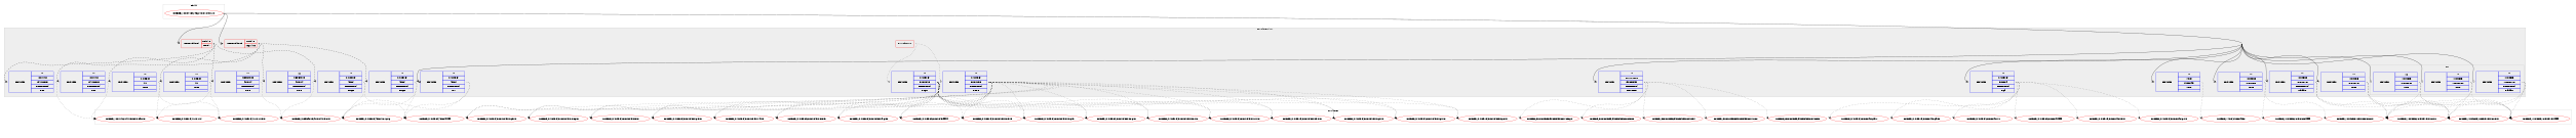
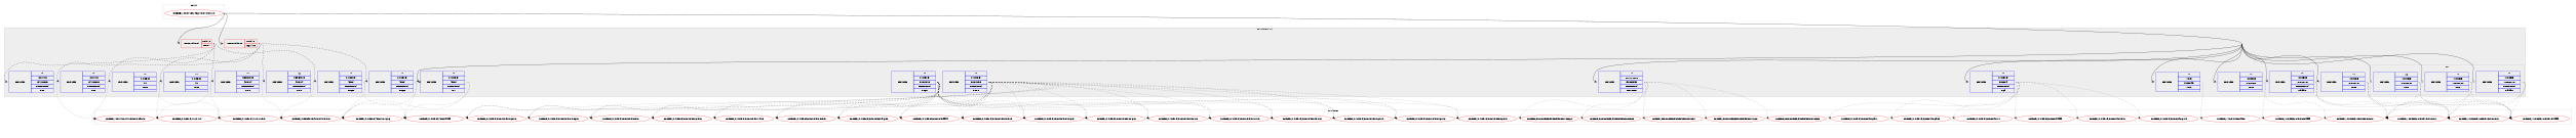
  digraph {
    compound=true
    concentrate=true
    fontname="DejaVu Sans"
    fontsize=10
    newrank=true
    rankdir=TB
    ranksep=1.5
    node [color=red fontname="DejaVu Sans" fontsize=10]
    edge [arrowhead=vee fontname="DejaVu Sans" headport=w style=dotted tailport=e weight=100]
    n1 [label="portage://x11-drivers/xf86-input-void-1.4.1" width=4]
    n2 [color=blue label=<<TABLE BORDER="0" CELLBORDER="1" CELLSPACING="0" CELLPADDING="4" WIDTH="220"><TR><TD ROWSPAN="6" CELLPADDING="30">pack_dep</TD></TR><TR><TD WIDTH="110">no</TD></TR><TR><TD>sys-devel</TD></TR><TR><TD>automake</TD></TR><TR><TD>greaterequal</TD></TR><TR><TD>1.16.1</TD></TR></TABLE>> shape=none]
    n3 [color=blue label=<<TABLE BORDER="0" CELLBORDER="1" CELLSPACING="0" CELLPADDING="4" WIDTH="220"><TR><TD ROWSPAN="6" CELLPADDING="30">pack_dep</TD></TR><TR><TD WIDTH="110">no</TD></TR><TR><TD>sys-devel</TD></TR><TR><TD>automake</TD></TR><TR><TD>greaterequal</TD></TR><TR><TD>1.15.1</TD></TR></TABLE>> shape=none]
-   n4 [label=<<TABLE BORDER="0" CELLBORDER="1" CELLSPACING="0" CELLPADDING="4"><TR><TD CELLPADDING="10">any_of_group</TD></TR></TABLE>> shape=none]
    n5 [color=blue label=<<TABLE BORDER="0" CELLBORDER="1" CELLSPACING="0" CELLPADDING="4" WIDTH="220"><TR><TD ROWSPAN="6" CELLPADDING="30">pack_dep</TD></TR><TR><TD WIDTH="110">no</TD></TR><TR><TD>sys-devel</TD></TR><TR><TD>libtool</TD></TR><TR><TD>greaterequal</TD></TR><TR><TD>2.2.6a</TD></TR></TABLE>> shape=none]
    n6 [color=blue label=<<TABLE BORDER="0" CELLBORDER="1" CELLSPACING="0" CELLPADDING="4" WIDTH="220"><TR><TD ROWSPAN="6" CELLPADDING="30">pack_dep</TD></TR><TR><TD WIDTH="110">no</TD></TR><TR><TD>sys-devel</TD></TR><TR><TD>m4</TD></TR><TR><TD>none</TD></TR><TR><TD></TD></TR></TABLE>> shape=none]
    n7 [color=blue label=<<TABLE BORDER="0" CELLBORDER="1" CELLSPACING="0" CELLPADDING="4" WIDTH="220"><TR><TD ROWSPAN="6" CELLPADDING="30">pack_dep</TD></TR><TR><TD WIDTH="110">no</TD></TR><TR><TD>x11-misc</TD></TR><TR><TD>util-macros</TD></TR><TR><TD>greaterequal</TD></TR><TR><TD>1.18</TD></TR></TABLE>> shape=none]
    n8 [color=blue label=<<TABLE BORDER="0" CELLBORDER="1" CELLSPACING="0" CELLPADDING="4" WIDTH="220"><TR><TD ROWSPAN="6" CELLPADDING="30">pack_dep</TD></TR><TR><TD WIDTH="110">no</TD></TR><TR><TD>media-fonts</TD></TR><TR><TD>font-util</TD></TR><TR><TD>greaterequal</TD></TR><TR><TD>1.2.0</TD></TR></TABLE>> shape=none]
    n9 [label=<<TABLE BORDER="0" CELLBORDER="1" CELLSPACING="0" CELLPADDING="4"><TR><TD ROWSPAN="3" CELLPADDING="10">use_conditional</TD></TR><TR><TD>positive</TD></TR><TR><TD>ppc-aix</TD></TR></TABLE>> shape=none]
    n10 [color=blue label=<<TABLE BORDER="0" CELLBORDER="1" CELLSPACING="0" CELLPADDING="4" WIDTH="220"><TR><TD ROWSPAN="6" CELLPADDING="30">pack_dep</TD></TR><TR><TD WIDTH="110">no</TD></TR><TR><TD>sys-devel</TD></TR><TR><TD>libtool</TD></TR><TR><TD>greaterequal</TD></TR><TR><TD>2.2.6a</TD></TR></TABLE>> shape=none]
    n11 [color=blue label=<<TABLE BORDER="0" CELLBORDER="1" CELLSPACING="0" CELLPADDING="4" WIDTH="220"><TR><TD ROWSPAN="6" CELLPADDING="30">pack_dep</TD></TR><TR><TD WIDTH="110">no</TD></TR><TR><TD>sys-devel</TD></TR><TR><TD>m4</TD></TR><TR><TD>none</TD></TR><TR><TD></TD></TR></TABLE>> shape=none]
    n12 [color=blue label=<<TABLE BORDER="0" CELLBORDER="1" CELLSPACING="0" CELLPADDING="4" WIDTH="220"><TR><TD ROWSPAN="6" CELLPADDING="30">pack_dep</TD></TR><TR><TD WIDTH="110">no</TD></TR><TR><TD>x11-misc</TD></TR><TR><TD>util-macros</TD></TR><TR><TD>greaterequal</TD></TR><TR><TD>1.18</TD></TR></TABLE>> shape=none]
    n13 [color=blue label=<<TABLE BORDER="0" CELLBORDER="1" CELLSPACING="0" CELLPADDING="4" WIDTH="220"><TR><TD ROWSPAN="6" CELLPADDING="30">pack_dep</TD></TR><TR><TD WIDTH="110">no</TD></TR><TR><TD>media-fonts</TD></TR><TR><TD>font-util</TD></TR><TR><TD>greaterequal</TD></TR><TR><TD>1.2.0</TD></TR></TABLE>> shape=none]
    n14 [label=<<TABLE BORDER="0" CELLBORDER="1" CELLSPACING="0" CELLPADDING="4"><TR><TD ROWSPAN="3" CELLPADDING="10">use_conditional</TD></TR><TR><TD>positive</TD></TR><TR><TD>x86-winnt</TD></TR></TABLE>> shape=none]
    n15 [color=blue label=<<TABLE BORDER="0" CELLBORDER="1" CELLSPACING="0" CELLPADDING="4" WIDTH="220"><TR><TD ROWSPAN="6" CELLPADDING="30">pack_dep</TD></TR><TR><TD WIDTH="110">no</TD></TR><TR><TD>app-portage</TD></TR><TR><TD>elt-patches</TD></TR><TR><TD>greaterequal</TD></TR><TR><TD>20170815</TD></TR></TABLE>> shape=none]
    n16 [color=blue label=<<TABLE BORDER="0" CELLBORDER="1" CELLSPACING="0" CELLPADDING="4" WIDTH="220"><TR><TD ROWSPAN="6" CELLPADDING="30">pack_dep</TD></TR><TR><TD WIDTH="110">no</TD></TR><TR><TD>sys-devel</TD></TR><TR><TD>autoconf</TD></TR><TR><TD>greaterequal</TD></TR><TR><TD>2.69</TD></TR></TABLE>> shape=none]
    n17 [color=blue label=<<TABLE BORDER="0" CELLBORDER="1" CELLSPACING="0" CELLPADDING="4" WIDTH="220"><TR><TD ROWSPAN="6" CELLPADDING="30">pack_dep</TD></TR><TR><TD WIDTH="110">no</TD></TR><TR><TD>sys-devel</TD></TR><TR><TD>libtool</TD></TR><TR><TD>greaterequal</TD></TR><TR><TD>2.4</TD></TR></TABLE>> shape=none]
    n18 [color=blue label=<<TABLE BORDER="0" CELLBORDER="1" CELLSPACING="0" CELLPADDING="4" WIDTH="220"><TR><TD ROWSPAN="6" CELLPADDING="30">pack_dep</TD></TR><TR><TD WIDTH="110">no</TD></TR><TR><TD>virtual</TD></TR><TR><TD>pkgconfig</TD></TR><TR><TD>none</TD></TR><TR><TD></TD></TR></TABLE>> shape=none]
    n19 [color=blue label=<<TABLE BORDER="0" CELLBORDER="1" CELLSPACING="0" CELLPADDING="4" WIDTH="220"><TR><TD ROWSPAN="6" CELLPADDING="30">pack_dep</TD></TR><TR><TD WIDTH="110">no</TD></TR><TR><TD>x11-base</TD></TR><TR><TD>xorg-proto</TD></TR><TR><TD>none</TD></TR><TR><TD></TD></TR></TABLE>> shape=none]
    n20 [color=blue label=<<TABLE BORDER="0" CELLBORDER="1" CELLSPACING="0" CELLPADDING="4" WIDTH="220"><TR><TD ROWSPAN="6" CELLPADDING="30">pack_dep</TD></TR><TR><TD WIDTH="110">no</TD></TR><TR><TD>x11-base</TD></TR><TR><TD>xorg-server</TD></TR><TR><TD>greaterequal</TD></TR><TR><TD>1.9.99.1</TD></TR></TABLE>> shape=none]
    n21 [color=blue label=<<TABLE BORDER="0" CELLBORDER="1" CELLSPACING="0" CELLPADDING="4" WIDTH="220"><TR><TD ROWSPAN="6" CELLPADDING="30">pack_dep</TD></TR><TR><TD WIDTH="110">no</TD></TR><TR><TD>x11-base</TD></TR><TR><TD>xorg-server</TD></TR><TR><TD>none</TD></TR><TR><TD></TD></TR></TABLE>> shape=none]
    n22 [color=blue label=<<TABLE BORDER="0" CELLBORDER="1" CELLSPACING="0" CELLPADDING="4" WIDTH="220"><TR><TD ROWSPAN="6" CELLPADDING="30">pack_dep</TD></TR><TR><TD WIDTH="110">no</TD></TR><TR><TD>x11-base</TD></TR><TR><TD>xorg-server</TD></TR><TR><TD>greaterequal</TD></TR><TR><TD>1.9.99.1</TD></TR></TABLE>> shape=none]
    n23 [color=blue label=<<TABLE BORDER="0" CELLBORDER="1" CELLSPACING="0" CELLPADDING="4" WIDTH="220"><TR><TD ROWSPAN="6" CELLPADDING="30">pack_dep</TD></TR><TR><TD WIDTH="110">no</TD></TR><TR><TD>x11-base</TD></TR><TR><TD>xorg-server</TD></TR><TR><TD>none</TD></TR><TR><TD></TD></TR></TABLE>> shape=none]
    n24 [color=blue label=<<TABLE BORDER="0" CELLBORDER="1" CELLSPACING="0" CELLPADDING="4" WIDTH="220"><TR><TD ROWSPAN="6" CELLPADDING="30">pack_dep</TD></TR><TR><TD WIDTH="110">no</TD></TR><TR><TD>x11-base</TD></TR><TR><TD>xorg-server</TD></TR><TR><TD>none</TD></TR><TR><TD></TD></TR></TABLE>> shape=none]
    n25 [label="portage://sys-devel/automake-9999" width=4]
    n26 [label="portage://sys-devel/automake-1.9.6-r5" width=4]
    n27 [label="portage://sys-devel/automake-1.8.5-r5" width=4]
    n28 [label="portage://sys-devel/automake-1.7.9-r3" width=4]
    n29 [label="portage://sys-devel/automake-1.6.3-r2" width=4]
    n30 [label="portage://sys-devel/automake-1.5-r2" width=4]
    n31 [label="portage://sys-devel/automake-1.4_p6-r2" width=4]
    n32 [label="portage://sys-devel/automake-1.16.3-r1" width=4]
    n33 [label="portage://sys-devel/automake-5.16.2-r1" width=4]
    n34 [label="portage://sys-devel/automake-1.16.1-r2" width=4]
    n35 [label="portage://sys-devel/automake-1.16.1-r1" width=4]
    n36 [label="portage://sys-devel/automake-1.15.1-r2" width=4]
    n37 [label="portage://sys-devel/automake-1.14.1-r2" width=4]
    n38 [label="portage://sys-devel/automake-1.13.4-r2" width=4]
    n39 [label="portage://sys-devel/automake-1.12.6-r2" width=4]
    n40 [label="portage://sys-devel/automake-1.11.6-r3" width=4]
    n41 [label="portage://sys-devel/automake-1.10.3-r3" width=4]
    n42 [label="portage://sys-devel/libtool-9999" width=4]
    n43 [label="portage://sys-devel/libtool-2.4.6-r6" width=4]
    n44 [label="portage://sys-devel/m4-1.4.18-r1" width=4]
    n45 [label="portage://sys-devel/m4-1.4.17" width=4]
    n46 [label="portage://x11-misc/util-macros-1.19.2-r2" width=4]
    n47 [label="portage://media-fonts/font-util-1.3.2-r1" width=4]
    n48 [label="portage://app-portage/elt-patches-20201205" width=4]
    n49 [label="portage://app-portage/elt-patches-20170826.1" width=4]
    n50 [label="portage://app-portage/elt-patches-20170815" width=4]
    n51 [label="portage://app-portage/elt-patches-20170422" width=4]
    n52 [label="portage://app-portage/elt-patches-20170317" width=4]
    n53 [label="portage://sys-devel/autoconf-9999" width=4]
    n54 [label="portage://sys-devel/autoconf-2.70" width=4]
    n55 [label="portage://sys-devel/autoconf-2.69-r5" width=4]
    n56 [label="portage://sys-devel/autoconf-2.69-r4" width=4]
    n57 [label="portage://sys-devel/autoconf-2.64-r1" width=4]
    n58 [label="portage://sys-devel/autoconf-2.13-r1" width=4]
    n59 [label="portage://x11-base/xorg-proto-9999" width=4]
    n60 [label="portage://x11-base/xorg-proto-2020.1" width=4]
    n61 [label="portage://virtual/pkgconfig-2" width=4]
    n62 [label="portage://x11-base/xorg-server-9999" width=4]
    n63 [label="portage://x11-base/xorg-server-1.20.8-r1" width=4]
    n64 [label="portage://x11-base/xorg-server-1.20.10" width=4]
    subgraph cluster_1 {
      color=gray
      label=<<i>ebuild</i>>
      rank=same
      n1
    }
    subgraph cluster_2 {
      color=gray
      label=<<i>dependencies</i>>
      subgraph cluster_3 {
        color=gray
        fillcolor="#eeeeee"
        label=<<i>compile</i>>
        style=filled
        subgraph sub_4 {
          color=gray
          fillcolor="#eeeeee"
          label=<<i>compile</i>>
          style=filled
-         n4
          subgraph sub_5 {
            color=gray
            fillcolor="#eeeeee"
            label=<<i>compile</i>>
            style=filled
            n2
          }
          subgraph sub_6 {
            color=gray
            fillcolor="#eeeeee"
            label=<<i>compile</i>>
            style=filled
            n3
          }
        }
        subgraph sub_7 {
          color=gray
          fillcolor="#eeeeee"
          label=<<i>compile</i>>
          style=filled
          n9
          subgraph sub_8 {
            color=gray
            fillcolor="#eeeeee"
            label=<<i>compile</i>>
            style=filled
            n5
          }
          subgraph sub_9 {
            color=gray
            fillcolor="#eeeeee"
            label=<<i>compile</i>>
            style=filled
            n6
          }
          subgraph sub_10 {
            color=gray
            fillcolor="#eeeeee"
            label=<<i>compile</i>>
            style=filled
            n7
          }
          subgraph sub_11 {
            color=gray
            fillcolor="#eeeeee"
            label=<<i>compile</i>>
            style=filled
            n8
          }
        }
        subgraph sub_12 {
          color=gray
          fillcolor="#eeeeee"
          label=<<i>compile</i>>
          style=filled
          n14
          subgraph sub_13 {
            color=gray
            fillcolor="#eeeeee"
            label=<<i>compile</i>>
            style=filled
            n10
          }
          subgraph sub_14 {
            color=gray
            fillcolor="#eeeeee"
            label=<<i>compile</i>>
            style=filled
            n11
          }
          subgraph sub_15 {
            color=gray
            fillcolor="#eeeeee"
            label=<<i>compile</i>>
            style=filled
            n12
          }
          subgraph sub_16 {
            color=gray
            fillcolor="#eeeeee"
            label=<<i>compile</i>>
            style=filled
            n13
          }
        }
        subgraph sub_17 {
          color=gray
          fillcolor="#eeeeee"
          label=<<i>compile</i>>
          style=filled
          n15
        }
        subgraph sub_18 {
          color=gray
          fillcolor="#eeeeee"
          label=<<i>compile</i>>
          style=filled
          n16
        }
        subgraph sub_19 {
          color=gray
          fillcolor="#eeeeee"
          label=<<i>compile</i>>
          style=filled
          n17
        }
        subgraph sub_20 {
          color=gray
          fillcolor="#eeeeee"
          label=<<i>compile</i>>
          style=filled
          n18
        }
        subgraph sub_21 {
          color=gray
          fillcolor="#eeeeee"
          label=<<i>compile</i>>
          style=filled
          n19
        }
        subgraph sub_22 {
          color=gray
          fillcolor="#eeeeee"
          label=<<i>compile</i>>
          style=filled
          n20
        }
        subgraph sub_23 {
          color=gray
          fillcolor="#eeeeee"
          label=<<i>compile</i>>
          style=filled
          n21
        }
      }
      subgraph cluster_24 {
        color=gray
        fillcolor="#eeeeee"
        label=<<i>compile and run</i>>
        style=filled
      }
      subgraph cluster_25 {
        color=gray
        fillcolor="#eeeeee"
        label=<<i>run</i>>
        style=filled
        subgraph sub_26 {
          color=gray
          fillcolor="#eeeeee"
          label=<<i>run</i>>
          style=filled
          n22
        }
        subgraph sub_27 {
          color=gray
          fillcolor="#eeeeee"
          label=<<i>run</i>>
          style=filled
          n23
        }
        subgraph sub_28 {
          color=gray
          fillcolor="#eeeeee"
          label=<<i>run</i>>
          style=filled
          n24
        }
      }
    }
    subgraph cluster_29 {
      color=gray
      label=<<i>candidates</i>>
      rank=same
      subgraph sub_30 {
        color=black
        label=<<i>candidates</i>>
        nodesep=1
        rank=same
        n25
        n26
        n27
        n28
        n29
        n30
        n31
        n32
        n33
        n34
        n35
        n36
        n37
        n38
        n39
        n40
        n41
      }
      subgraph sub_31 {
        color=black
        label=<<i>candidates</i>>
        nodesep=1
        rank=same
        n25
        n26
        n27
        n28
        n29
        n30
        n31
        n32
        n33
        n34
        n35
        n36
        n37
        n38
        n39
        n40
        n41
      }
      subgraph sub_32 {
        color=black
        label=<<i>candidates</i>>
        nodesep=1
        rank=same
        n42
        n43
      }
      subgraph sub_33 {
        color=black
        label=<<i>candidates</i>>
        nodesep=1
        rank=same
        n44
        n45
      }
      subgraph sub_34 {
        color=black
        label=<<i>candidates</i>>
        nodesep=1
        rank=same
        n46
      }
      subgraph sub_35 {
        color=black
        label=<<i>candidates</i>>
        nodesep=1
        rank=same
        n47
      }
      subgraph sub_36 {
        color=black
        label=<<i>candidates</i>>
        nodesep=1
        rank=same
        n44
        n45
      }
      subgraph sub_37 {
        color=black
        label=<<i>candidates</i>>
        nodesep=1
        rank=same
        n42
        n43
      }
      subgraph sub_38 {
        color=black
        label=<<i>candidates</i>>
        nodesep=1
        rank=same
        n46
      }
      subgraph sub_39 {
        color=black
        label=<<i>candidates</i>>
        nodesep=1
        rank=same
        n47
      }
      subgraph sub_40 {
        color=black
        label=<<i>candidates</i>>
        nodesep=1
        rank=same
        n48
        n49
        n50
        n51
        n52
      }
      subgraph sub_41 {
        color=black
        label=<<i>candidates</i>>
        nodesep=1
        rank=same
        n53
        n54
        n55
        n56
        n57
        n58
      }
      subgraph sub_42 {
        color=black
        label=<<i>candidates</i>>
        nodesep=1
        rank=same
        n42
        n43
      }
      subgraph sub_43 {
        color=black
        label=<<i>candidates</i>>
        nodesep=1
        rank=same
        n59
        n60
      }
      subgraph sub_44 {
        color=black
        label=<<i>candidates</i>>
        nodesep=1
        rank=same
        n61
      }
      subgraph sub_45 {
        color=black
        label=<<i>candidates</i>>
        nodesep=1
        rank=same
        n62
        n63
        n64
      }
      subgraph sub_46 {
        color=black
        label=<<i>candidates</i>>
        nodesep=1
        rank=same
        n62
        n63
        n64
      }
      subgraph sub_47 {
        color=black
        label=<<i>candidates</i>>
        nodesep=1
        rank=same
        n62
        n63
        n64
      }
      subgraph sub_48 {
        color=black
        label=<<i>candidates</i>>
        nodesep=1
        rank=same
        n62
        n63
        n64
      }
      subgraph sub_49 {
        color=black
        label=<<i>candidates</i>>
        nodesep=1
        rank=same
        n62
        n63
        n64
      }
    }
    n1 -> n9 [style=solid weight=20]
    n1 -> n14 [style=solid weight=20]
    n1 -> n15 [style=solid weight=20]
    n1 -> n16 [style=solid weight=20]
    n1 -> n17 [style=solid weight=20]
    n1 -> n18 [style=solid weight=20]
    n1 -> n19 [style=solid weight=20]
    n1 -> n20 [style=solid weight=20]
    n1 -> n21 [style=solid weight=20]
    n1 -> n22 [arrowhead=odot style=solid weight=20]
    n1 -> n23 [arrowhead=odot style=solid weight=20]
    n1 -> n24 [arrowhead=odot style=solid weight=20]
    n2 -> n25
    n2 -> n26
    n2 -> n27
    n2 -> n28
    n2 -> n29
    n2 -> n30
    n2 -> n31
    n2 -> n32
    n2 -> n33
    n2 -> n34
    n2 -> n35
    n2 -> n36
    n2 -> n37
    n2 -> n38
    n2 -> n39
    n2 -> n40
    n2 -> n41
    n3 -> n25
    n3 -> n26
    n3 -> n27
    n3 -> n28
    n3 -> n29
    n3 -> n30
    n3 -> n31
    n3 -> n32
    n3 -> n33
    n3 -> n34
    n3 -> n35
    n3 -> n36
    n3 -> n37
    n3 -> n38
    n3 -> n39
    n3 -> n40
    n3 -> n41
-   n4 -> n2 [arrowhead=oinv weight=20]
-   n4 -> n3 [arrowhead=oinv weight=20]
    n5 -> n42
    n5 -> n43
    n6 -> n44
    n6 -> n45
    n7 -> n46
    n8 -> n47
    n9 -> n5 [style=dashed weight=20]
    n9 -> n6 [style=dashed weight=20]
    n9 -> n7 [style=dashed weight=20]
    n9 -> n8 [style=dashed weight=20]
    n10 -> n42
    n10 -> n43
    n11 -> n44
    n11 -> n45
    n12 -> n46
    n13 -> n47
    n14 -> n10 [style=dashed weight=20]
    n14 -> n11 [style=dashed weight=20]
    n14 -> n12 [style=dashed weight=20]
    n14 -> n13 [style=dashed weight=20]
    n15 -> n48
    n15 -> n49
    n15 -> n50
    n15 -> n51
    n15 -> n52
    n16 -> n53
    n16 -> n54
    n16 -> n55
    n16 -> n56
    n16 -> n57
    n16 -> n58
    n17 -> n42
    n17 -> n43
    n18 -> n61
    n19 -> n59
    n19 -> n60
    n20 -> n62
    n20 -> n63
    n20 -> n64
    n21 -> n62
    n21 -> n63
    n21 -> n64
    n22 -> n62
    n22 -> n63
    n22 -> n64
    n23 -> n62
    n23 -> n63
    n23 -> n64
    n24 -> n62
    n24 -> n63
    n24 -> n64
  }
